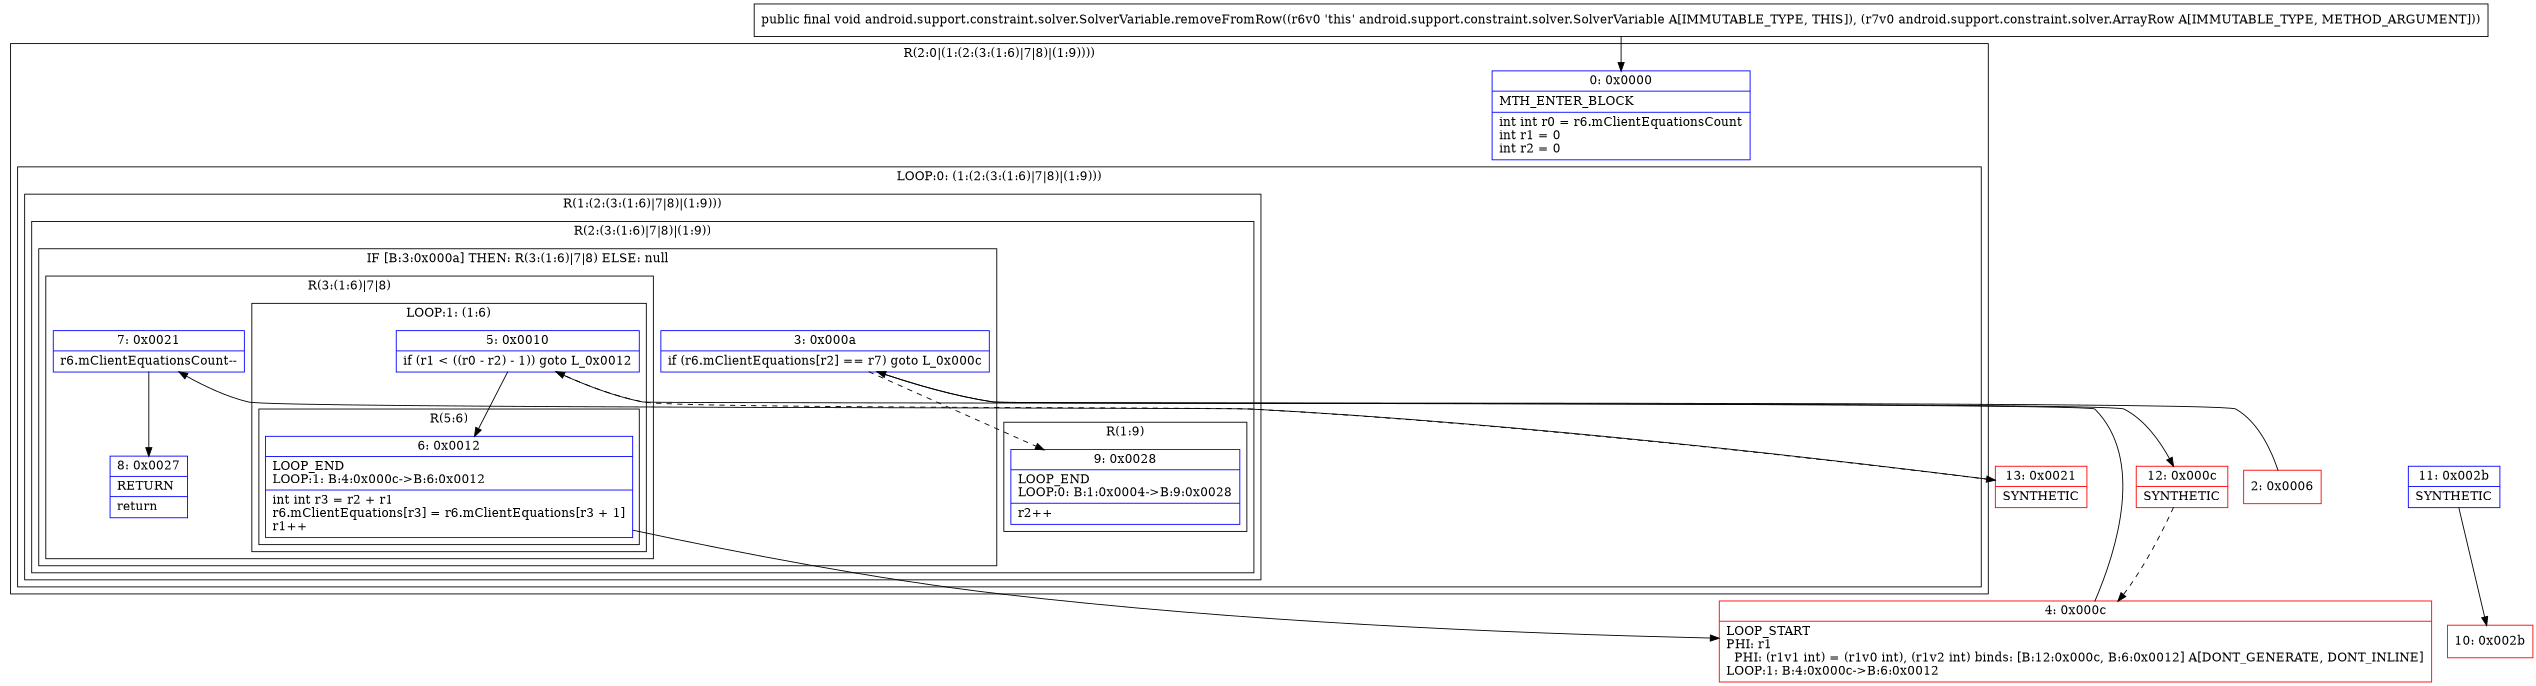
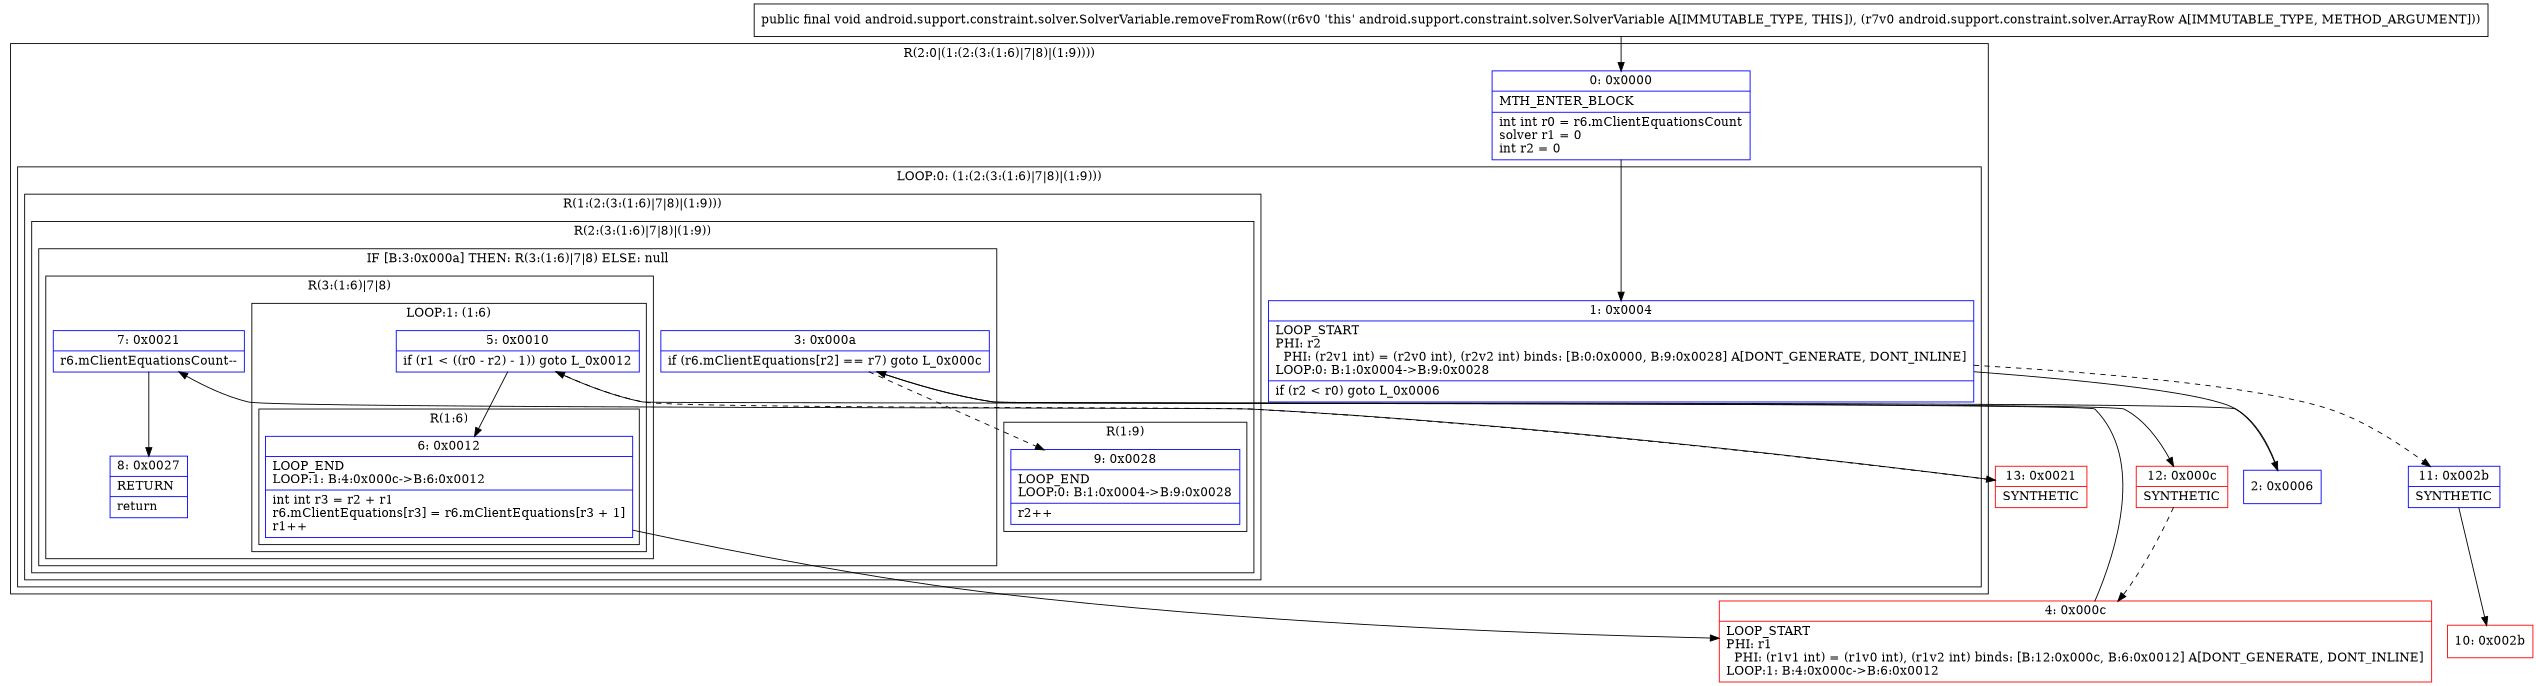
  digraph {
    node [color=blue shape=record]
    n1 [label="{6\:\ 0x0012|LOOP_END\lLOOP:1: B:4:0x000c\-\>B:6:0x0012\l|int int r3 = r2 + r1\lr6.mClientEquations[r3] = r6.mClientEquations[r3 + 1]\lr1++\l}"]
    n2 [label="{5\:\ 0x0010|if (r1 \< ((r0 \- r2) \- 1)) goto L_0x0012\l}"]
    n3 [label="{7\:\ 0x0021|r6.mClientEquationsCount\-\-\l}"]
    n4 [label="{8\:\ 0x0027|RETURN\l|return\l}"]
    n5 [label="{3\:\ 0x000a|if (r6.mClientEquations[r2] == r7) goto L_0x000c\l}"]
    n6 [label="{9\:\ 0x0028|LOOP_END\lLOOP:0: B:1:0x0004\-\>B:9:0x0028\l|r2++\l}"]
-   n8 [label="{0\:\ 0x0000|MTH_ENTER_BLOCK\l|int int r0 = r6.mClientEquationsCount\lint r1 = 0\lint r2 = 0\l}"]
+   n7 [label="{1\:\ 0x0004|LOOP_START\lPHI: r2 \l  PHI: (r2v1 int) = (r2v0 int), (r2v2 int) binds: [B:0:0x0000, B:9:0x0028] A[DONT_GENERATE, DONT_INLINE]\lLOOP:0: B:1:0x0004\-\>B:9:0x0028\l|if (r2 \< r0) goto L_0x0006\l}"]
+   n8 [label="{0\:\ 0x0000|MTH_ENTER_BLOCK\l|int int r0 = r6.mClientEquationsCount\lsolver r1 = 0\lint r2 = 0\l}"]
    n9 [color=red label="{4\:\ 0x000c|LOOP_START\lPHI: r1 \l  PHI: (r1v1 int) = (r1v0 int), (r1v2 int) binds: [B:12:0x000c, B:6:0x0012] A[DONT_GENERATE, DONT_INLINE]\lLOOP:1: B:4:0x000c\-\>B:6:0x0012\l}"]
    n10 [color=red label="{13\:\ 0x0021|SYNTHETIC\l}"]
    n11 [color=red label="{12\:\ 0x000c|SYNTHETIC\l}"]
-   n12 [color=red label="{2\:\ 0x0006}"]
+   n12 [label="{2\:\ 0x0006}"]
    n13 [label="{11\:\ 0x002b|SYNTHETIC\l}"]
    n14 [color=red label="{10\:\ 0x002b}"]
    n15 [label="{public final void android.support.constraint.solver.SolverVariable.removeFromRow((r6v0 'this' android.support.constraint.solver.SolverVariable A[IMMUTABLE_TYPE, THIS]), (r7v0 android.support.constraint.solver.ArrayRow A[IMMUTABLE_TYPE, METHOD_ARGUMENT])) }" color=""]
    subgraph cluster_1 {
      label="R(2:0|(1:(2:(3:(1:6)|7|8)|(1:9))))"
      n8
      subgraph cluster_2 {
        label="LOOP:0: (1:(2:(3:(1:6)|7|8)|(1:9)))"
+       n7
        subgraph cluster_3 {
          label="R(1:(2:(3:(1:6)|7|8)|(1:9)))"
          subgraph cluster_4 {
            label="R(2:(3:(1:6)|7|8)|(1:9))"
            subgraph cluster_5 {
              label="IF [B:3:0x000a] THEN: R(3:(1:6)|7|8) ELSE: null"
              n5
              subgraph cluster_6 {
                label="R(3:(1:6)|7|8)"
                n3
                n4
                subgraph cluster_7 {
                  label="LOOP:1: (1:6)"
                  n2
                  subgraph cluster_8 {
-                   label="R(5:6)"
+                   label="R(1:6)"
                    n1
                  }
                }
              }
            }
            subgraph cluster_9 {
              label="R(1:9)"
              n6
            }
          }
        }
      }
    }
    n1 -> n9
    n2 -> n1
    n2 -> n10 [style=dashed]
    n3 -> n4
    n5 -> n6 [style=dashed]
    n5 -> n11
+   n7 -> n12
+   n7 -> n13 [style=dashed]
+   n8 -> n7
    n9 -> n2
    n10 -> n3
    n11 -> n9 [style=dashed]
    n12 -> n5
    n13 -> n14
    n15 -> n8
  }
